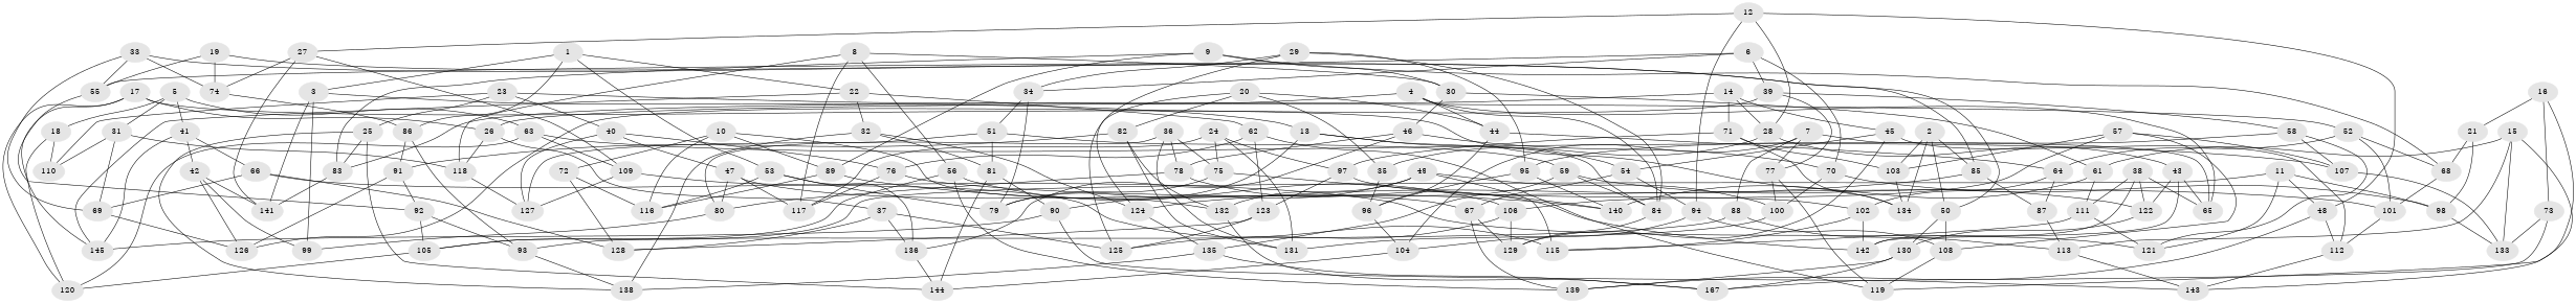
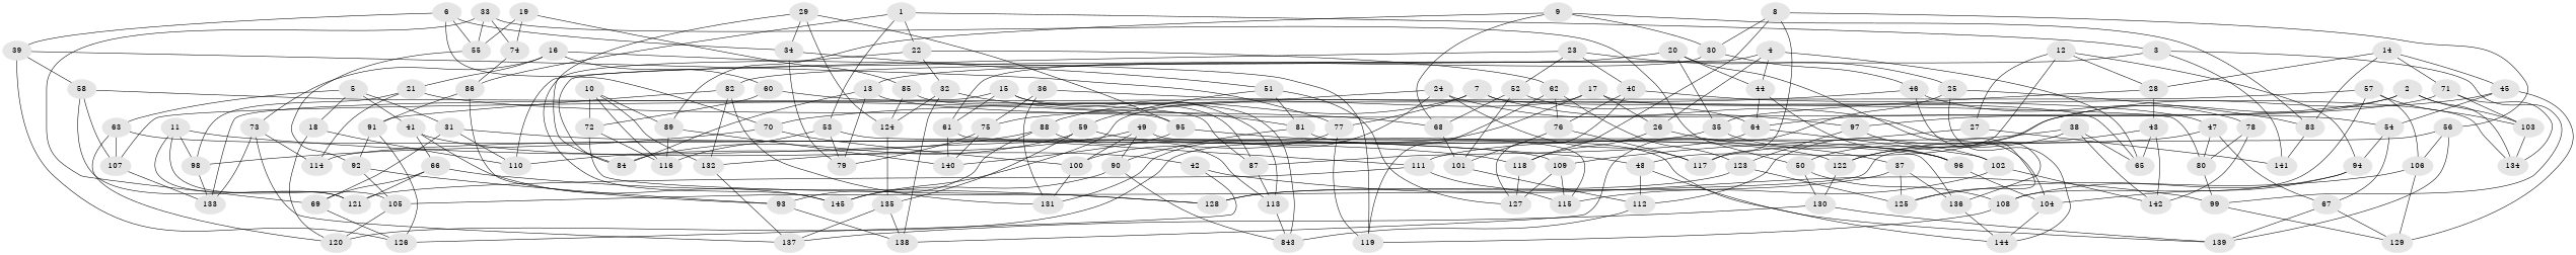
  graph {
    node [color=gray90 style=filled]
    1
    3
    22
    53
    86
    13
    99
    141
    145
    32
    62
    116
    79
    136
    91
    93
    2
    50
    85
    103
    134
    108
    130
    124
    87
    84
    54
    129
    4
    26
    44
    65
    118
    37
    96
    64
    5
    18
    31
    41
    63
    120
    110
    69
    42
    66
    109
    107
    6
    34
    39
    55
    70
    51
    77
    58
    126
    92
    98
    100
    7
    88
    104
    119
    113
    144
    8
    30
    56
    117
    61
    46
    105
    139
    106
    127
    9
    68
    83
    89
    101
    140
    10
    72
    132
    128
-   137 [label=167]
+   137
    11
    48
    121
    112
    133
    12
    27
    28
    94
    74
    35
    43
    67
    14
    45
    71
    97
    15
-   143
+   143 [label=843]
    111
    16
    21
+   60
    73
+   114
    17
    19
    20
    82
    125
    131
    138
    81
    76
    123
    23
    25
    40
    52
    47
    24
    75
    102
    115
    122
    142
    29
    95
    135
    78
    90
    33
    59
    36
    80
    38
    49
    57
    1 -- 3
    1 -- 22
    1 -- 53
    1 -- 86
    3 -- 13
    3 -- 99
    3 -- 141
    22 -- 145
    22 -- 32
    22 -- 62
    53 -- 116
    53 -- 79
    53 -- 136
    86 -- 91
    86 -- 93
    13 -- 79
    13 -- 84
    13 -- 54
-   84 -- 129
+   99 -- 129
    32 -- 124
    32 -- 138
    32 -- 81
    62 -- 119
    62 -- 76
    62 -- 123
    136 -- 144
    91 -- 126
    91 -- 92
    93 -- 138
    2 -- 50
-   2 -- 85
+   2 -- 64
    2 -- 103
    2 -- 134
    50 -- 108
    50 -- 130
    85 -- 124
    85 -- 87
    103 -- 134
    108 -- 119
    130 -- 139
    130 -- 137
    124 -- 135
    87 -- 113
    54 -- 94
    54 -- 67
    4 -- 84
    4 -- 26
    4 -- 44
    4 -- 65
    26 -- 118
    26 -- 37
    44 -- 96
    44 -- 64
    118 -- 127
    37 -- 136
    37 -- 128
    37 -- 125
    96 -- 104
    64 -- 87
    64 -- 102
    5 -- 18
    5 -- 31
    5 -- 41
    5 -- 63
    18 -- 120
    18 -- 110
    31 -- 118
    31 -- 110
    31 -- 69
    41 -- 145
    41 -- 42
    41 -- 66
    63 -- 120
    63 -- 109
    63 -- 107
    69 -- 126
    42 -- 99
-   42 -- 141
    42 -- 126
    66 -- 69
    66 -- 128
    66 -- 121
    109 -- 127
    109 -- 115
    107 -- 133
    6 -- 34
    6 -- 39
    6 -- 55
    6 -- 70
    34 -- 79
    34 -- 51
    39 -- 77
    39 -- 58
    39 -- 126
    55 -- 92
    70 -- 98
    70 -- 100
    51 -- 127
    51 -- 81
    51 -- 59
    77 -- 100
    77 -- 119
    58 -- 107
    58 -- 121
    58 -- 95
    92 -- 93
    92 -- 105
    98 -- 133
    100 -- 131
    7 -- 65
    7 -- 77
    7 -- 88
    7 -- 104
    88 -- 93
+   88 -- 110
    88 -- 113
    104 -- 144
    113 -- 143
    8 -- 118
    8 -- 30
    8 -- 56
    8 -- 117
    30 -- 61
    30 -- 46
    56 -- 105
    56 -- 139
    56 -- 106
    61 -- 140
    61 -- 111
    46 -- 136
    46 -- 70
    46 -- 78
    105 -- 120
    106 -- 129
    106 -- 125
    9 -- 30
    9 -- 68
    9 -- 83
    9 -- 89
    68 -- 101
    83 -- 141
    89 -- 116
    89 -- 140
    101 -- 112
    10 -- 116
    10 -- 89
    10 -- 72
    10 -- 132
    72 -- 116
    72 -- 128
    132 -- 137
    11 -- 98
    11 -- 105
    11 -- 48
    11 -- 121
    48 -- 139
    48 -- 112
    112 -- 143
    12 -- 48
    12 -- 27
    12 -- 28
    12 -- 94
    27 -- 141
    27 -- 109
-   27 -- 74
    28 -- 35
    28 -- 43
    94 -- 108
    94 -- 104
    74 -- 86
    35 -- 96
+   35 -- 114
    43 -- 65
    43 -- 122
    43 -- 142
    67 -- 129
    67 -- 139
    14 -- 83
    14 -- 28
    14 -- 45
    14 -- 71
    45 -- 54
    45 -- 129
    45 -- 112
    71 -- 103
    71 -- 134
    71 -- 97
    97 -- 123
    97 -- 102
    15 -- 113
    15 -- 61
    15 -- 133
    15 -- 143
    111 -- 121
    111 -- 115
    16 -- 119
    16 -- 21
+   16 -- 60
    16 -- 73
    21 -- 98
    21 -- 68
+   21 -- 114
+   60 -- 87
+   60 -- 72
    73 -- 137
    73 -- 133
+   73 -- 114
    17 -- 145
    17 -- 134
    17 -- 26
    17 -- 120
    19 -- 85
    19 -- 55
    19 -- 74
    20 -- 44
    20 -- 35
    20 -- 82
    20 -- 125
    82 -- 91
    82 -- 132
    82 -- 131
    81 -- 144
    81 -- 90
    76 -- 117
    76 -- 101
    123 -- 128
    123 -- 125
    23 -- 110
    23 -- 25
    23 -- 40
    23 -- 52
    25 -- 144
    25 -- 83
    25 -- 138
    40 -- 127
    40 -- 76
    40 -- 47
    52 -- 64
    52 -- 68
    52 -- 101
    47 -- 117
    47 -- 67
    47 -- 80
    24 -- 117
    24 -- 97
    24 -- 131
    24 -- 75
    75 -- 79
    75 -- 140
    102 -- 115
    102 -- 142
    122 -- 130
    29 -- 124
    29 -- 84
    29 -- 34
    29 -- 95
    95 -- 96
    95 -- 140
    135 -- 137
    135 -- 138
    78 -- 142
    78 -- 80
    90 -- 145
    90 -- 143
    33 -- 50
    33 -- 69
    33 -- 55
    33 -- 74
    59 -- 84
    59 -- 122
    59 -- 135
    36 -- 131
    36 -- 75
-   36 -- 78
    36 -- 80
    80 -- 99
    38 -- 65
    38 -- 111
    38 -- 122
    38 -- 142
    49 -- 100
    49 -- 132
    49 -- 115
    49 -- 90
    57 -- 103
    57 -- 108
    57 -- 107
    57 -- 106
  }
